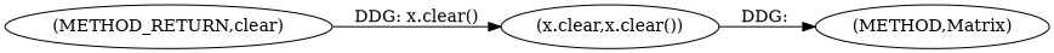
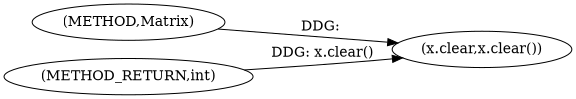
  digraph {
    rankdir=LR
    n1 [label="(METHOD,Matrix)"]
    n2 [label="(x.clear,x.clear())"]
-   n3 [label="(METHOD_RETURN,clear)"]
-   n2 -> n1 [label="DDG: "]
+   n3 [label="(METHOD_RETURN,int)"]
+   n1 -> n2 [label="DDG: "]
    n3 -> n2 [label="DDG: x.clear()"]
  }
